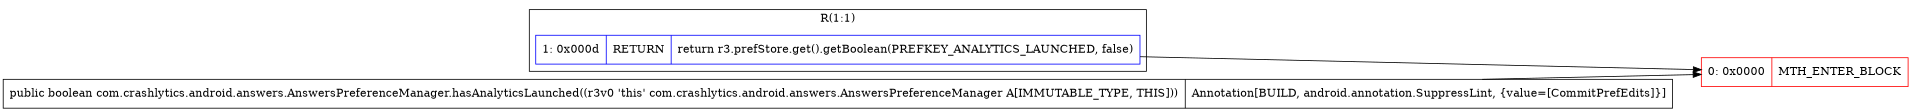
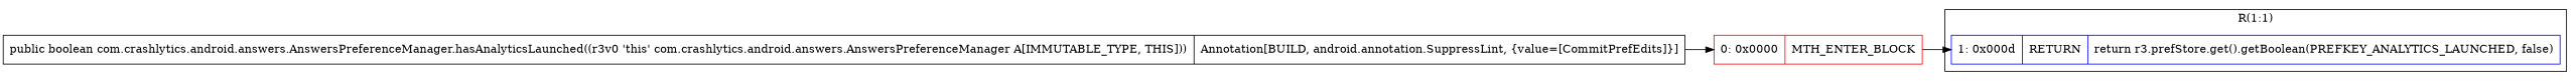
  digraph {
    rankdir=LR
    node [shape=record]
    n1 [color=blue label="{1\:\ 0x000d|RETURN\l|return r3.prefStore.get().getBoolean(PREFKEY_ANALYTICS_LAUNCHED, false)\l}"]
    n2 [color=red label="{0\:\ 0x0000|MTH_ENTER_BLOCK\l}"]
    n3 [label="{public boolean com.crashlytics.android.answers.AnswersPreferenceManager.hasAnalyticsLaunched((r3v0 'this' com.crashlytics.android.answers.AnswersPreferenceManager A[IMMUTABLE_TYPE, THIS]))  | Annotation[BUILD, android.annotation.SuppressLint, \{value=[CommitPrefEdits]\}]\l}"]
    subgraph cluster_1 {
      label="R(1:1)"
      n1
    }
-   n1 -> n2
+   n2 -> n1
    n3 -> n2
  }
